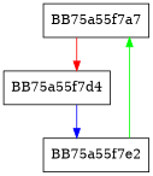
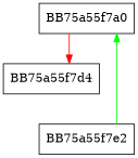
  digraph {
    splines=ortho
    node [shape=box]
-   BB75a55f7a0 [label=BB75a55f7a7]
+   BB75a55f7a0
    BB75a55f7d4
    BB75a55f7e2
    BB75a55f7a0 -> BB75a55f7d4 [color=red]
-   BB75a55f7d4 -> BB75a55f7e2 [color=blue]
    BB75a55f7e2 -> BB75a55f7a0 [color=green]
  }
